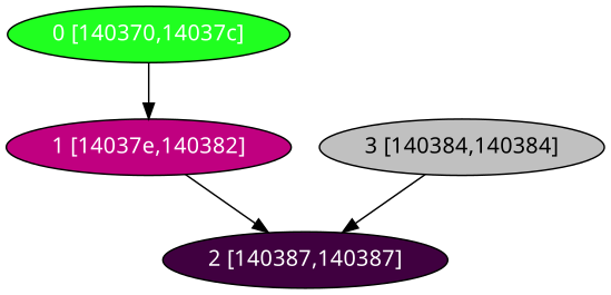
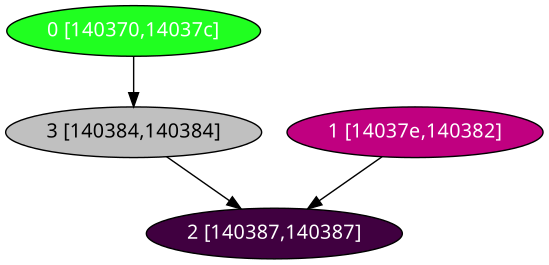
  digraph {
    fontname="Noto Sans"
    node [fontcolor="#ffffff" fontname="Noto Sans" shape=oval style=filled]
    edge [fontname="Noto Sans"]
    n1 [fillcolor="#20FF20" label="0 [140370,14037c]"]
    n2 [fillcolor="#C00080" label="1 [14037e,140382]"]
    n3 [fillcolor="#400040" label="2 [140387,140387]"]
    n4 [fillcolor="#C0C0C0" fontcolor="#000000" label="3 [140384,140384]"]
-   n1 -> n2
+   n1 -> n4
    n2 -> n3
    n4 -> n3
  }
